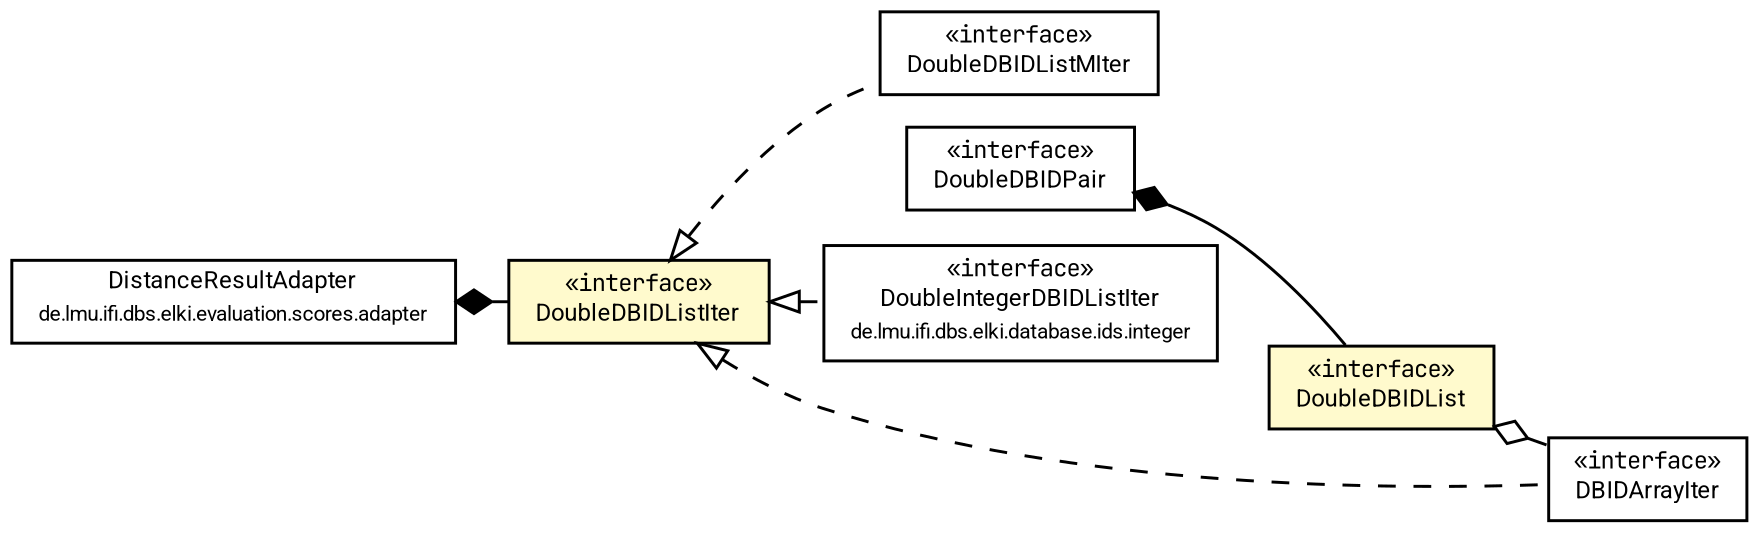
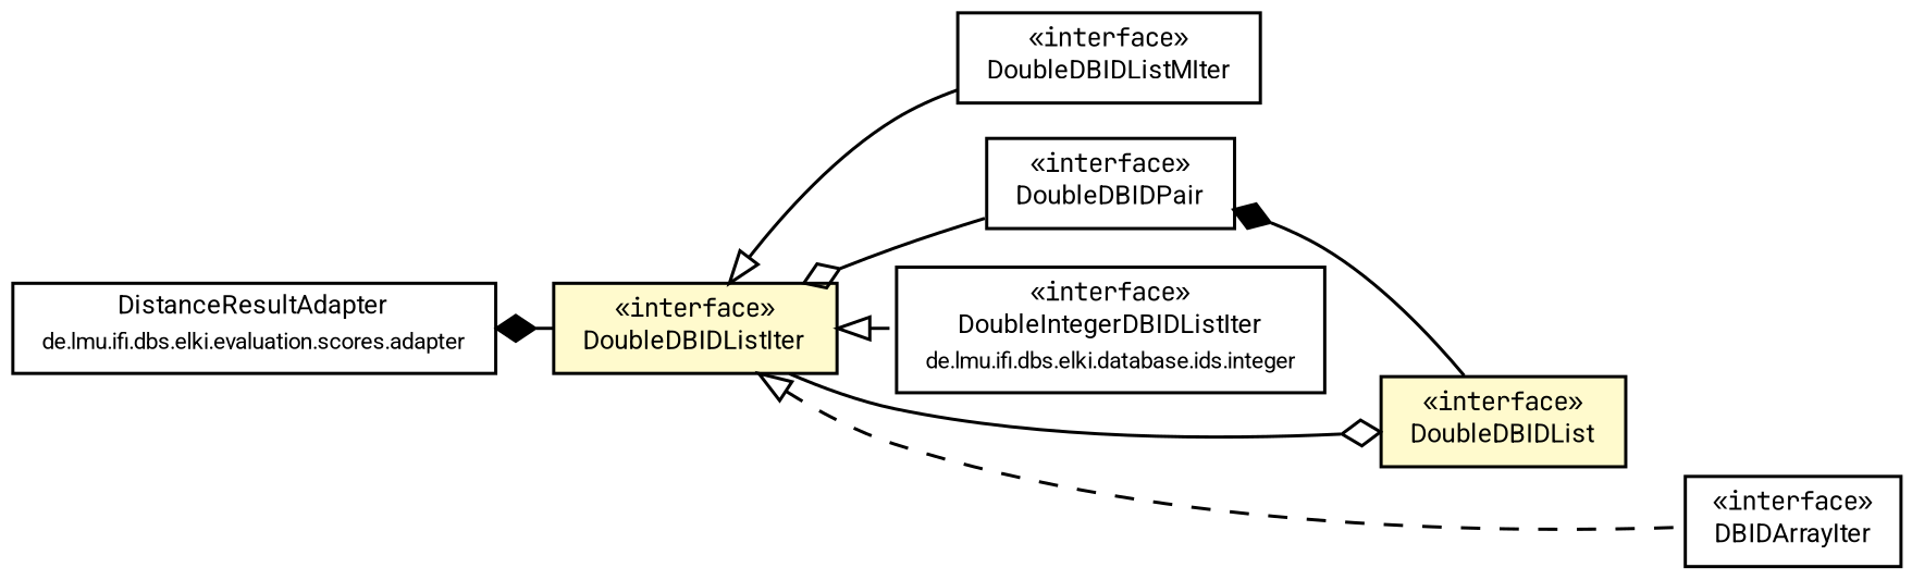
  digraph {
    fontname="JetBrains Mono"
    nodesep=0.15
    rankdir=LR
    ranksep=0.25
    node [fontcolor=black fontname="JetBrains Mono" fontsize=8 margin=0 shape=plaintext]
    edge [arrowhead=none arrowtail=empty color=black dir=back fontname="JetBrains Mono" fontsize=7 labelfontname=Roboto labelfontsize=7 style=dashed weight=9]
    n1 [height=0 label=<<table title="de.lmu.ifi.dbs.elki.evaluation.scores.adapter.DistanceResultAdapter" border="0" cellborder="1" cellspacing="0" cellpadding="2" href="../../evaluation/scores/adapter/DistanceResultAdapter.html" target="_parent"> 		<tr><td><table border="0" cellspacing="0" cellpadding="1"> 		<tr><td align="center" balign="center"> <font face="Roboto">DistanceResultAdapter</font> </td></tr> 		<tr><td align="center" balign="center"> <font face="Roboto" point-size="7.0">de.lmu.ifi.dbs.elki.evaluation.scores.adapter</font> </td></tr> 		</table></td></tr> 		</table>> width=0]
    n2 [height=0 label=<<table title="de.lmu.ifi.dbs.elki.database.ids.DoubleDBIDListIter" border="0" cellborder="1" cellspacing="0" cellpadding="2" bgcolor="lemonChiffon" href="DoubleDBIDListIter.html" target="_parent"> 		<tr><td><table border="0" cellspacing="0" cellpadding="1"> 		<tr><td align="center" balign="center"> &#171;interface&#187; </td></tr> 		<tr><td align="center" balign="center"> <font face="Roboto">DoubleDBIDListIter</font> </td></tr> 		</table></td></tr> 		</table>> width=0]
    n3 [height=0 label=<<table title="de.lmu.ifi.dbs.elki.database.ids.DoubleDBIDListMIter" border="0" cellborder="1" cellspacing="0" cellpadding="2" href="DoubleDBIDListMIter.html" target="_parent"> 		<tr><td><table border="0" cellspacing="0" cellpadding="1"> 		<tr><td align="center" balign="center"> &#171;interface&#187; </td></tr> 		<tr><td align="center" balign="center"> <font face="Roboto">DoubleDBIDListMIter</font> </td></tr> 		</table></td></tr> 		</table>> width=0]
    n4 [height=0 label=<<table title="de.lmu.ifi.dbs.elki.database.ids.DoubleDBIDPair" border="0" cellborder="1" cellspacing="0" cellpadding="2" href="DoubleDBIDPair.html" target="_parent"> 		<tr><td><table border="0" cellspacing="0" cellpadding="1"> 		<tr><td align="center" balign="center"> &#171;interface&#187; </td></tr> 		<tr><td align="center" balign="center"> <font face="Roboto">DoubleDBIDPair</font> </td></tr> 		</table></td></tr> 		</table>> width=0]
    n5 [height=0 label=<<table title="de.lmu.ifi.dbs.elki.database.ids.integer.DoubleIntegerDBIDListIter" border="0" cellborder="1" cellspacing="0" cellpadding="2" href="integer/DoubleIntegerDBIDListIter.html" target="_parent"> 		<tr><td><table border="0" cellspacing="0" cellpadding="1"> 		<tr><td align="center" balign="center"> &#171;interface&#187; </td></tr> 		<tr><td align="center" balign="center"> <font face="Roboto">DoubleIntegerDBIDListIter</font> </td></tr> 		<tr><td align="center" balign="center"> <font face="Roboto" point-size="7.0">de.lmu.ifi.dbs.elki.database.ids.integer</font> </td></tr> 		</table></td></tr> 		</table>> width=0]
    n6 [height=0 label=<<table title="de.lmu.ifi.dbs.elki.database.ids.DBIDArrayIter" border="0" cellborder="1" cellspacing="0" cellpadding="2" href="DBIDArrayIter.html" target="_parent"> 		<tr><td><table border="0" cellspacing="0" cellpadding="1"> 		<tr><td align="center" balign="center"> &#171;interface&#187; </td></tr> 		<tr><td align="center" balign="center"> <font face="Roboto">DBIDArrayIter</font> </td></tr> 		</table></td></tr> 		</table>> width=0]
    n7 [height=0 label=<<table title="de.lmu.ifi.dbs.elki.database.ids.DoubleDBIDList" border="0" cellborder="1" cellspacing="0" cellpadding="2" bgcolor="LemonChiffon" href="DoubleDBIDList.html" target="_parent"> 		<tr><td><table border="0" cellspacing="0" cellpadding="1"> 		<tr><td align="center" balign="center"> &#171;interface&#187; </td></tr> 		<tr><td align="center" balign="center"> <font face="Roboto">DoubleDBIDList</font> </td></tr> 		</table></td></tr> 		</table>> width=0]
    n1 -> n2 [arrowtail=diamond weight=6]
-   n2 -> n3 [arrowhead=""]
+   n2 -> n3 [style=solid arrowhead=""]
+   n2 -> n4 [arrowtail=ediamond weight=4 style=""]
    n2 -> n5 [arrowhead=""]
    n2 -> n6 [arrowhead=""]
    n4 -> n7 [arrowtail=diamond weight=6 style=""]
-   n7 -> n6 [arrowtail=ediamond weight=4 style=""]
+   n7 -> n2 [arrowtail=ediamond weight=4 style=""]
  }
